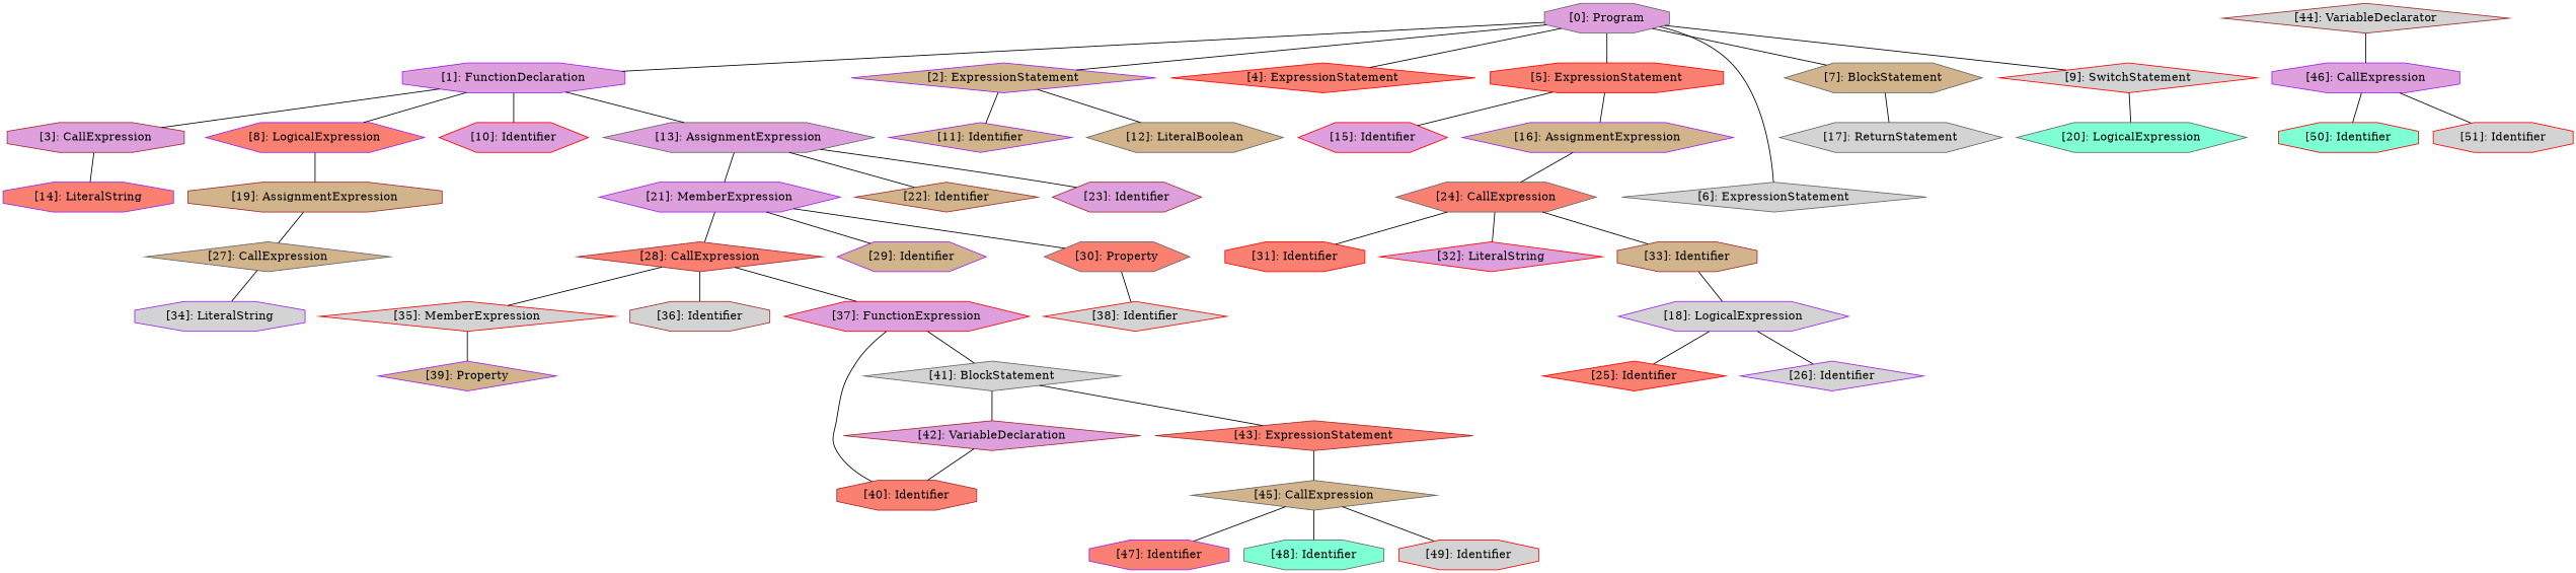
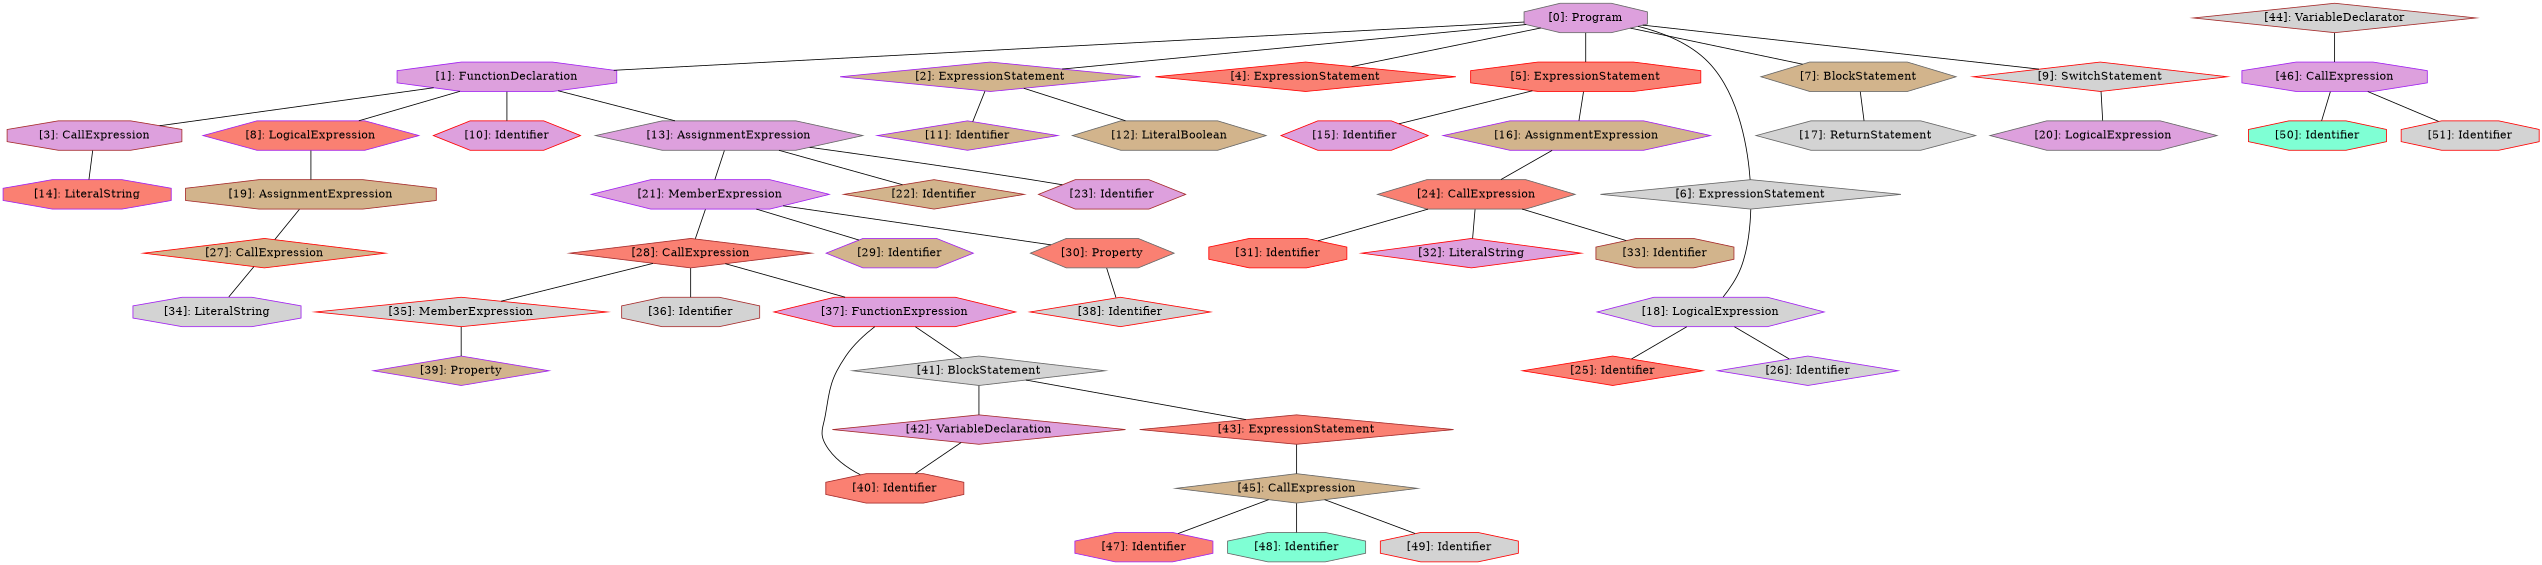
  graph {
    node [color=red fillcolor=plum shape=diamond style=filled]
    n1 [color=gray40 label="[0]: Program" shape=octagon]
    n2 [color=purple label="[1]: FunctionDeclaration" shape=octagon]
    n3 [color=purple fillcolor=tan label="[2]: ExpressionStatement"]
    n4 [fillcolor=salmon label="[4]: ExpressionStatement"]
    n5 [fillcolor=salmon label="[5]: ExpressionStatement" shape=octagon]
    n6 [color=gray40 fillcolor=lightgrey label="[6]: ExpressionStatement"]
    n7 [color=gray40 fillcolor=tan label="[7]: BlockStatement" shape=hexagon]
    n8 [fillcolor=lightgrey label="[9]: SwitchStatement"]
    n9 [color=brown label="[3]: CallExpression" shape=octagon]
    n10 [color=purple fillcolor=salmon label="[8]: LogicalExpression" shape=hexagon]
    n11 [label="[10]: Identifier" shape=hexagon]
    n12 [color=gray40 label="[13]: AssignmentExpression" shape=hexagon]
    n13 [color=purple fillcolor=tan label="[11]: Identifier"]
    n14 [color=gray40 fillcolor=tan label="[12]: LiteralBoolean" shape=hexagon]
    n15 [label="[15]: Identifier" shape=hexagon]
    n16 [color=purple fillcolor=tan label="[16]: AssignmentExpression" shape=hexagon]
    n17 [color=purple fillcolor=lightgrey label="[18]: LogicalExpression" shape=hexagon]
    n18 [color=gray40 fillcolor=lightgrey label="[17]: ReturnStatement" shape=hexagon]
-   n19 [color=gray40 fillcolor=aquamarine label="[20]: LogicalExpression" shape=hexagon]
+   n19 [color=gray40 label="[20]: LogicalExpression" shape=hexagon]
    n20 [color=purple fillcolor=salmon label="[14]: LiteralString" shape=octagon]
    n21 [color=brown fillcolor=tan label="[19]: AssignmentExpression" shape=octagon]
    n22 [color=purple label="[21]: MemberExpression" shape=hexagon]
    n23 [color=brown fillcolor=tan label="[22]: Identifier"]
    n24 [color=brown label="[23]: Identifier" shape=hexagon]
    n25 [color=gray40 fillcolor=salmon label="[24]: CallExpression" shape=hexagon]
    n26 [fillcolor=salmon label="[25]: Identifier"]
    n27 [color=purple fillcolor=lightgrey label="[26]: Identifier"]
-   n28 [color=gray40 fillcolor=tan label="[27]: CallExpression"]
+   n28 [fillcolor=tan label="[27]: CallExpression"]
    n29 [color=brown fillcolor=salmon label="[28]: CallExpression"]
    n30 [color=purple fillcolor=tan label="[29]: Identifier" shape=hexagon]
    n31 [color=gray40 fillcolor=salmon label="[30]: Property" shape=hexagon]
    n32 [fillcolor=salmon label="[31]: Identifier" shape=octagon]
    n33 [label="[32]: LiteralString"]
    n34 [color=brown fillcolor=tan label="[33]: Identifier" shape=octagon]
    n35 [color=purple fillcolor=lightgrey label="[34]: LiteralString" shape=octagon]
    n36 [fillcolor=lightgrey label="[35]: MemberExpression"]
    n37 [color=brown fillcolor=lightgrey label="[36]: Identifier" shape=octagon]
    n38 [label="[37]: FunctionExpression" shape=hexagon]
    n39 [fillcolor=lightgrey label="[38]: Identifier"]
    n40 [color=purple fillcolor=tan label="[39]: Property"]
    n41 [color=brown fillcolor=salmon label="[40]: Identifier" shape=octagon]
    n42 [color=gray40 fillcolor=lightgrey label="[41]: BlockStatement"]
    n43 [color=brown label="[42]: VariableDeclaration"]
    n44 [color=brown fillcolor=salmon label="[43]: ExpressionStatement"]
    n45 [color=gray40 fillcolor=tan label="[45]: CallExpression"]
    n46 [color=brown fillcolor=lightgrey label="[44]: VariableDeclarator"]
    n47 [color=purple label="[46]: CallExpression" shape=octagon]
    n48 [color=purple fillcolor=salmon label="[47]: Identifier" shape=octagon]
    n49 [color=gray40 fillcolor=aquamarine label="[48]: Identifier" shape=octagon]
    n50 [fillcolor=lightgrey label="[49]: Identifier" shape=octagon]
    n51 [fillcolor=aquamarine label="[50]: Identifier" shape=octagon]
    n52 [fillcolor=lightgrey label="[51]: Identifier" shape=octagon]
    n1 -- n2
    n1 -- n3
    n1 -- n4
    n1 -- n5
    n1 -- n6
    n1 -- n7
    n1 -- n8
    n2 -- n9
    n2 -- n10
    n2 -- n11
    n2 -- n12
    n3 -- n13
    n3 -- n14
    n5 -- n15
    n5 -- n16
-   n34 -- n17
+   n6 -- n17
    n7 -- n18
    n8 -- n19
    n9 -- n20
    n10 -- n21
    n12 -- n22
    n12 -- n23
    n12 -- n24
    n16 -- n25
    n17 -- n26
    n17 -- n27
    n21 -- n28
    n22 -- n29
    n22 -- n30
    n22 -- n31
    n25 -- n32
    n25 -- n33
    n25 -- n34
    n28 -- n35
    n29 -- n36
    n29 -- n37
    n29 -- n38
    n31 -- n39
    n36 -- n40
    n38 -- n41
    n38 -- n42
    n42 -- n43
    n42 -- n44
    n43 -- n41
    n44 -- n45
    n45 -- n48
    n45 -- n49
    n45 -- n50
    n46 -- n47
    n47 -- n51
    n47 -- n52
  }
